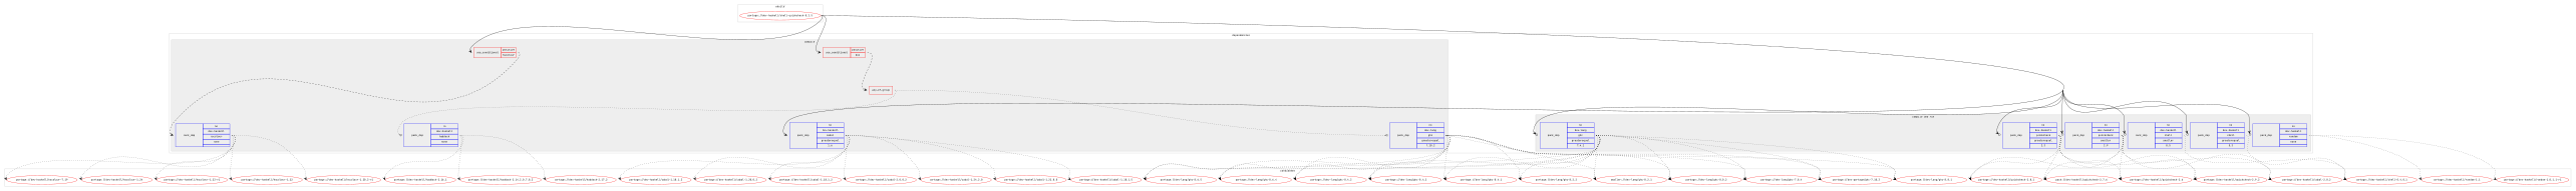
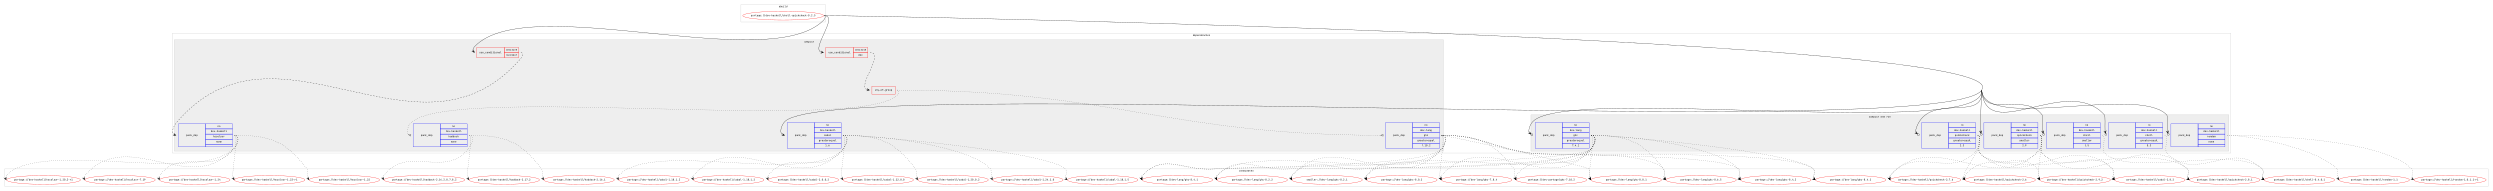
  digraph {
    compound=true
    concentrate=true
    fontname="JetBrains Mono"
    fontsize=10
    newrank=true
    rankdir=TB
    ranksep=1.5
    node [color=red fontname="JetBrains Mono" fontsize=10]
    edge [arrowhead=vee fontname="JetBrains Mono" headport=w style=dotted tailport=e weight=100]
    n1 [label="portage://dev-haskell/chell-quickcheck-0.2.5" width=4]
    n2 [color=blue label=<<TABLE BORDER="0" CELLBORDER="1" CELLSPACING="0" CELLPADDING="4" WIDTH="220"><TR><TD ROWSPAN="6" CELLPADDING="30">pack_dep</TD></TR><TR><TD WIDTH="110">no</TD></TR><TR><TD>dev-haskell</TD></TR><TR><TD>haddock</TD></TR><TR><TD>none</TD></TR><TR><TD></TD></TR></TABLE>> shape=none]
    n3 [color=blue label=<<TABLE BORDER="0" CELLBORDER="1" CELLSPACING="0" CELLPADDING="4" WIDTH="220"><TR><TD ROWSPAN="6" CELLPADDING="30">pack_dep</TD></TR><TR><TD WIDTH="110">no</TD></TR><TR><TD>dev-lang</TD></TR><TR><TD>ghc</TD></TR><TR><TD>greaterequal</TD></TR><TR><TD>7.10.2</TD></TR></TABLE>> shape=none]
    n4 [label=<<TABLE BORDER="0" CELLBORDER="1" CELLSPACING="0" CELLPADDING="4"><TR><TD CELLPADDING="10">any_of_group</TD></TR></TABLE>> shape=none]
    n5 [label=<<TABLE BORDER="0" CELLBORDER="1" CELLSPACING="0" CELLPADDING="4"><TR><TD ROWSPAN="3" CELLPADDING="10">use_conditional</TD></TR><TR><TD>positive</TD></TR><TR><TD>doc</TD></TR></TABLE>> shape=none]
    n6 [color=blue label=<<TABLE BORDER="0" CELLBORDER="1" CELLSPACING="0" CELLPADDING="4" WIDTH="220"><TR><TD ROWSPAN="6" CELLPADDING="30">pack_dep</TD></TR><TR><TD WIDTH="110">no</TD></TR><TR><TD>dev-haskell</TD></TR><TR><TD>hscolour</TD></TR><TR><TD>none</TD></TR><TR><TD></TD></TR></TABLE>> shape=none]
    n7 [label=<<TABLE BORDER="0" CELLBORDER="1" CELLSPACING="0" CELLPADDING="4"><TR><TD ROWSPAN="3" CELLPADDING="10">use_conditional</TD></TR><TR><TD>positive</TD></TR><TR><TD>hscolour</TD></TR></TABLE>> shape=none]
    n8 [color=blue label=<<TABLE BORDER="0" CELLBORDER="1" CELLSPACING="0" CELLPADDING="4" WIDTH="220"><TR><TD ROWSPAN="6" CELLPADDING="30">pack_dep</TD></TR><TR><TD WIDTH="110">no</TD></TR><TR><TD>dev-haskell</TD></TR><TR><TD>cabal</TD></TR><TR><TD>greaterequal</TD></TR><TR><TD>1.6</TD></TR></TABLE>> shape=none]
    n9 [color=blue label=<<TABLE BORDER="0" CELLBORDER="1" CELLSPACING="0" CELLPADDING="4" WIDTH="220"><TR><TD ROWSPAN="6" CELLPADDING="30">pack_dep</TD></TR><TR><TD WIDTH="110">no</TD></TR><TR><TD>dev-haskell</TD></TR><TR><TD>chell</TD></TR><TR><TD>greaterequal</TD></TR><TR><TD>0.3</TD></TR></TABLE>> shape=none]
    n10 [color=blue label=<<TABLE BORDER="0" CELLBORDER="1" CELLSPACING="0" CELLPADDING="4" WIDTH="220"><TR><TD ROWSPAN="6" CELLPADDING="30">pack_dep</TD></TR><TR><TD WIDTH="110">no</TD></TR><TR><TD>dev-haskell</TD></TR><TR><TD>chell</TD></TR><TR><TD>smaller</TD></TR><TR><TD>0.5</TD></TR></TABLE>> shape=none]
    n11 [color=blue label=<<TABLE BORDER="0" CELLBORDER="1" CELLSPACING="0" CELLPADDING="4" WIDTH="220"><TR><TD ROWSPAN="6" CELLPADDING="30">pack_dep</TD></TR><TR><TD WIDTH="110">no</TD></TR><TR><TD>dev-haskell</TD></TR><TR><TD>quickcheck</TD></TR><TR><TD>greaterequal</TD></TR><TR><TD>2.3</TD></TR></TABLE>> shape=none]
    n12 [color=blue label=<<TABLE BORDER="0" CELLBORDER="1" CELLSPACING="0" CELLPADDING="4" WIDTH="220"><TR><TD ROWSPAN="6" CELLPADDING="30">pack_dep</TD></TR><TR><TD WIDTH="110">no</TD></TR><TR><TD>dev-haskell</TD></TR><TR><TD>quickcheck</TD></TR><TR><TD>smaller</TD></TR><TR><TD>2.9</TD></TR></TABLE>> shape=none]
    n13 [color=blue label=<<TABLE BORDER="0" CELLBORDER="1" CELLSPACING="0" CELLPADDING="4" WIDTH="220"><TR><TD ROWSPAN="6" CELLPADDING="30">pack_dep</TD></TR><TR><TD WIDTH="110">no</TD></TR><TR><TD>dev-haskell</TD></TR><TR><TD>random</TD></TR><TR><TD>none</TD></TR><TR><TD></TD></TR></TABLE>> shape=none]
    n14 [color=blue label=<<TABLE BORDER="0" CELLBORDER="1" CELLSPACING="0" CELLPADDING="4" WIDTH="220"><TR><TD ROWSPAN="6" CELLPADDING="30">pack_dep</TD></TR><TR><TD WIDTH="110">no</TD></TR><TR><TD>dev-lang</TD></TR><TR><TD>ghc</TD></TR><TR><TD>greaterequal</TD></TR><TR><TD>7.4.1</TD></TR></TABLE>> shape=none]
    n15 [label="portage://dev-haskell/haddock-2.14.3.0.7.8.3" width=4]
    n16 [label="portage://dev-haskell/haddock-2.16.1" width=4]
    n17 [label="portage://dev-haskell/haddock-2.17.2" width=4]
    n18 [label="portage://dev-portage/ghc-7.10.3" width=4]
    n19 [label="portage://dev-lang/ghc-7.8.4" width=4]
    n20 [label="portage://dev-lang/ghc-8.0.2" width=4]
    n21 [label="smaller://dev-lang/ghc-8.2.1" width=4]
    n22 [label="portage://dev-lang/ghc-8.2.2" width=4]
    n23 [label="portage://dev-lang/ghc-8.4.1" width=4]
    n24 [label="portage://dev-lang/ghc-8.4.2" width=4]
    n25 [label="portage://dev-lang/ghc-8.4.3" width=4]
-   n26 [label="portage://dev-lang/ghc-8.6.4" width=4]
    n27 [label="portage://dev-lang/ghc-8.6.5" width=4]
    n28 [label="portage://dev-lang/ghc-8.8.1" width=4]
    n29 [label="portage://dev-haskell/hscolour-7.19" width=4]
    n30 [label="portage://dev-haskell/hscolour-1.20.3-r1" width=4]
    n31 [label="portage://dev-haskell/hscolour-1.22" width=4]
    n32 [label="portage://dev-haskell/hscolour-1.23-r1" width=4]
    n33 [label="portage://dev-haskell/hscolour-1.24" width=4]
    n34 [label="portage://dev-haskell/cabal-1.18.1.2" width=4]
    n35 [label="portage://dev-haskell/cabal-1.18.1.3" width=4]
    n36 [label="portage://dev-haskell/cabal-1.18.1.5" width=4]
    n37 [label="portage://dev-haskell/cabal-1.20.0.2" width=4]
    n38 [label="portage://dev-haskell/cabal-1.22.8.0" width=4]
    n39 [label="portage://dev-haskell/cabal-1.24.2.0" width=4]
    n40 [label="portage://dev-haskell/cabal-2.0.0.2" width=4]
    n41 [label="portage://dev-haskell/chell-0.4.0.1" width=4]
    n42 [label="portage://dev-haskell/quickcheck-2.6" width=4]
-   n43 [label="pack://dev-haskell/quickcheck-2.7.6" width=4]
+   n43 [label="portage://dev-haskell/quickcheck-2.7.6" width=4]
    n44 [label="portage://dev-haskell/quickcheck-2.8.1" width=4]
    n45 [label="portage://dev-haskell/cabal-2.8.2" width=4]
    n46 [label="portage://dev-haskell/quickcheck-2.9.2" width=4]
    n47 [label="portage://dev-haskell/random-1.0.1.1-r1" width=4]
    n48 [label="portage://dev-haskell/random-1.1" width=4]
    subgraph cluster_1 {
      color=gray
      label=<<i>ebuild</i>>
      rank=same
      n1
    }
    subgraph cluster_2 {
      color=gray
      label=<<i>dependencies</i>>
      subgraph cluster_3 {
        color=gray
        fillcolor="#eeeeee"
        label=<<i>compile</i>>
        style=filled
        subgraph sub_4 {
          color=gray
          fillcolor="#eeeeee"
          label=<<i>compile</i>>
          style=filled
          n5
          subgraph sub_5 {
            color=gray
            fillcolor="#eeeeee"
            label=<<i>compile</i>>
            style=filled
            n4
            subgraph sub_6 {
              color=gray
              fillcolor="#eeeeee"
              label=<<i>compile</i>>
              style=filled
              n2
            }
            subgraph sub_7 {
              color=gray
              fillcolor="#eeeeee"
              label=<<i>compile</i>>
              style=filled
              n3
            }
          }
        }
        subgraph sub_8 {
          color=gray
          fillcolor="#eeeeee"
          label=<<i>compile</i>>
          style=filled
          n7
          subgraph sub_9 {
            color=gray
            fillcolor="#eeeeee"
            label=<<i>compile</i>>
            style=filled
            n6
          }
        }
        subgraph sub_10 {
          color=gray
          fillcolor="#eeeeee"
          label=<<i>compile</i>>
          style=filled
          n8
        }
      }
      subgraph cluster_11 {
        color=gray
        fillcolor="#eeeeee"
        label=<<i>compile and run</i>>
        style=filled
        subgraph sub_12 {
          color=gray
          fillcolor="#eeeeee"
          label=<<i>compile and run</i>>
          style=filled
          n9
        }
        subgraph sub_13 {
          color=gray
          fillcolor="#eeeeee"
          label=<<i>compile and run</i>>
          style=filled
          n10
        }
        subgraph sub_14 {
          color=gray
          fillcolor="#eeeeee"
          label=<<i>compile and run</i>>
          style=filled
          n11
        }
        subgraph sub_15 {
          color=gray
          fillcolor="#eeeeee"
          label=<<i>compile and run</i>>
          style=filled
          n12
        }
        subgraph sub_16 {
          color=gray
          fillcolor="#eeeeee"
          label=<<i>compile and run</i>>
          style=filled
          n13
        }
        subgraph sub_17 {
          color=gray
          fillcolor="#eeeeee"
          label=<<i>compile and run</i>>
          style=filled
          n14
        }
      }
      subgraph cluster_18 {
        color=gray
        fillcolor="#eeeeee"
        label=<<i>run</i>>
        style=filled
      }
    }
    subgraph cluster_19 {
      color=gray
      label=<<i>candidates</i>>
      rank=same
      subgraph sub_20 {
        color=black
        label=<<i>candidates</i>>
        nodesep=1
        rank=same
        n15
        n16
        n17
      }
      subgraph sub_21 {
        color=black
        label=<<i>candidates</i>>
        nodesep=1
        rank=same
        n18
        n19
        n20
        n21
        n22
        n23
        n24
        n25
-       n26
        n27
        n28
      }
      subgraph sub_22 {
        color=black
        label=<<i>candidates</i>>
        nodesep=1
        rank=same
        n29
        n30
        n31
        n32
        n33
      }
      subgraph sub_23 {
        color=black
        label=<<i>candidates</i>>
        nodesep=1
        rank=same
        n34
        n35
        n36
        n37
        n38
        n39
        n40
      }
      subgraph sub_24 {
        color=black
        label=<<i>candidates</i>>
        nodesep=1
        rank=same
        n41
      }
      subgraph sub_25 {
        color=black
        label=<<i>candidates</i>>
        nodesep=1
        rank=same
        n41
      }
      subgraph sub_26 {
        color=black
        label=<<i>candidates</i>>
        nodesep=1
        rank=same
        n42
        n43
        n44
        n45
        n46
      }
      subgraph sub_27 {
        color=black
        label=<<i>candidates</i>>
        nodesep=1
        rank=same
        n42
        n43
        n44
        n45
        n46
      }
      subgraph sub_28 {
        color=black
        label=<<i>candidates</i>>
        nodesep=1
        rank=same
        n47
        n48
      }
      subgraph sub_29 {
        color=black
        label=<<i>candidates</i>>
        nodesep=1
        rank=same
        n18
        n19
        n20
        n21
        n22
        n23
        n24
        n25
-       n26
        n27
        n28
      }
    }
    n1 -> n5 [style=solid weight=20]
    n1 -> n7 [style=solid weight=20]
    n1 -> n8 [style=solid weight=20]
    n1 -> n9 [arrowhead=odotvee style=solid weight=20]
    n1 -> n10 [arrowhead=odotvee style=solid weight=20]
    n1 -> n11 [arrowhead=odotvee style=solid weight=20]
    n1 -> n12 [arrowhead=odotvee style=solid weight=20]
    n1 -> n13 [arrowhead=odotvee style=solid weight=20]
    n1 -> n14 [arrowhead=odotvee style=solid weight=20]
    n2 -> n15
    n2 -> n16
    n2 -> n17
    n3 -> n18
    n3 -> n19
    n3 -> n20
    n3 -> n21
    n3 -> n22
    n3 -> n23
    n3 -> n24
    n3 -> n25
-   n3 -> n26
    n3 -> n27
    n3 -> n28
    n4 -> n2 [arrowhead=oinv weight=20]
    n4 -> n3 [arrowhead=oinv weight=20]
    n5 -> n4 [style=dashed weight=20]
    n6 -> n29
    n6 -> n30
    n6 -> n31
    n6 -> n32
    n6 -> n33
    n7 -> n6 [style=dashed weight=20]
    n8 -> n34
    n8 -> n35
    n8 -> n36
    n8 -> n37
    n8 -> n38
    n8 -> n39
    n8 -> n40
    n9 -> n41
    n10 -> n41
    n11 -> n42
    n11 -> n43
    n11 -> n44
    n11 -> n45
    n11 -> n46
    n12 -> n42
    n12 -> n43
    n12 -> n44
    n12 -> n45
    n12 -> n46
    n13 -> n47
    n13 -> n48
    n14 -> n18
    n14 -> n19
    n14 -> n20
    n14 -> n21
    n14 -> n22
    n14 -> n23
    n14 -> n24
    n14 -> n25
-   n14 -> n26
    n14 -> n27
    n14 -> n28
  }
